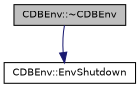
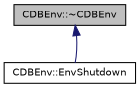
  digraph {
    rankdir=TB
    node [color=black fontname=Helvetica fontsize=10 shape=record style=filled]
    n1 [fillcolor=grey75 fontcolor=black height=0.2 label="CDBEnv::~CDBEnv" width=0.4]
    n2 [fillcolor=white height=0.2 label="CDBEnv::EnvShutdown" width=0.4]
-   n1 -> n2 [color=midnightblue fontname=Helvetica fontsize=10 labelfontname=Helvetica labelfontsize=10 style=solid]
+   n2 -> n1 [color=midnightblue fontname=Helvetica fontsize=10 labelfontname=Helvetica labelfontsize=10 style=solid]
  }
